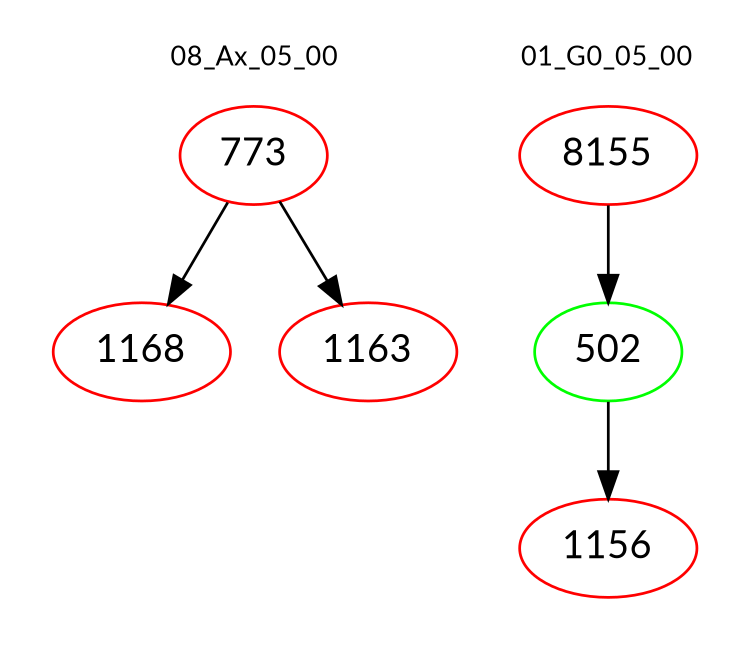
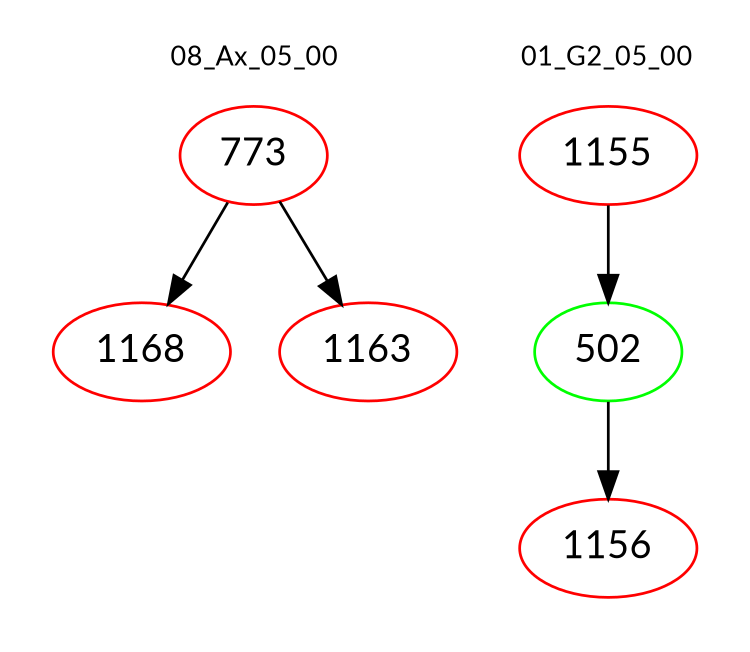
  digraph {
    fontname=Lato
    node [color=red fontname=Lato]
    edge [color=black fontname=Lato]
    n1 [label=773]
    n2 [label=1168]
    n3 [label=1163]
    n4 [color=green label=502]
    n5 [label=1156]
-   n6 [label=8155]
+   n6 [label=1155]
    subgraph cluster_1 {
      color=white
      fontsize=10
      label="08_Ax_05_00"
      n1
      n2
      n3
    }
    subgraph cluster_2 {
      color=white
      fontsize=10
-     label="01_G0_05_00"
+     label="01_G2_05_00"
      n4
      n5
      n6
    }
    n1 -> n2
    n1 -> n3
    n4 -> n5
    n6 -> n4
  }
